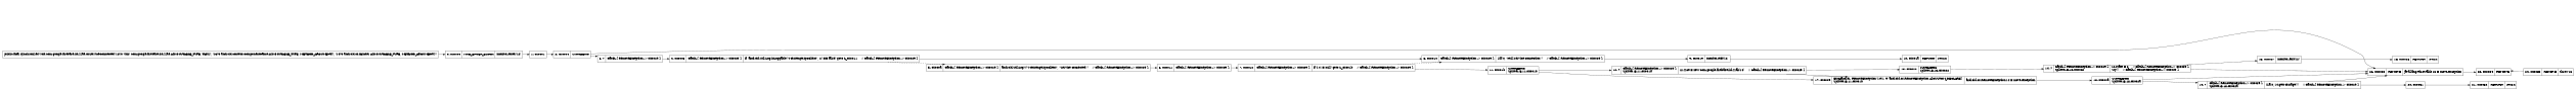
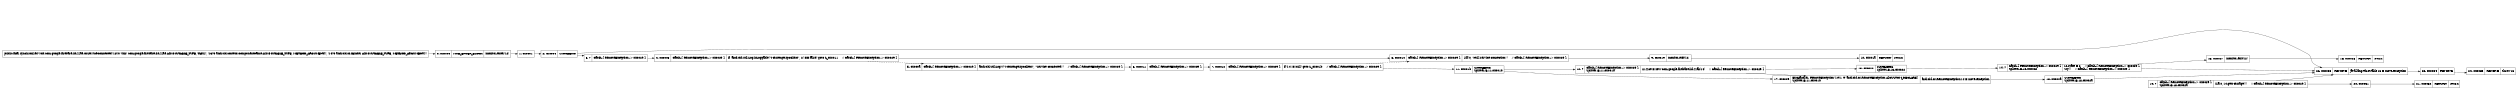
  digraph {
    rankdir=LR
    node [shape=record]
    n1 [label="{0\:\ 0x0000|MTH_ENTER_BLOCK\l|monitor\-enter(r2)\l}"]
    n2 [label="{1\:\ 0x0001}"]
    n3 [label="{2\:\ 0x0004|SYNTHETIC\l}"]
    n4 [label="{3\:\ ?|Catch:\{ RemoteException \-\> 0x0029 \}\l}"]
    n5 [label="{22\:\ 0x0033|REMOVE\l|java.lang.Throwable r3 = move\-exception\l}"]
    n6 [label="{4\:\ 0x0008|Catch:\{ RemoteException \-\> 0x0029 \}\l|if (android.util.Log.isLoggable(\"MessengerIpcClient\", 2) == false) goto L_0x0011     \/\/ Catch:\{ RemoteException \-\> 0x0029 \}\l}"]
    n7 [label="{23\:\ 0x0034|REMOVE\l}"]
    n8 [label="{5\:\ 0x000a|Catch:\{ RemoteException \-\> 0x0029 \}\l|android.util.Log.v(\"MessengerIpcClient\", \"Service connected\")     \/\/ Catch:\{ RemoteException \-\> 0x0029 \}\l}"]
    n9 [label="{8\:\ 0x0014|Catch:\{ RemoteException \-\> 0x0029 \}\l|zza(0, \"Null service connection\")     \/\/ Catch:\{ RemoteException \-\> 0x0029 \}\l}"]
    n10 [label="{6\:\ 0x0011|Catch:\{ RemoteException \-\> 0x0029 \}\l}"]
    n11 [label="{7\:\ 0x0012|Catch:\{ RemoteException \-\> 0x0029 \}\l|if (r4 != null) goto L_0x001b     \/\/ Catch:\{ RemoteException \-\> 0x0029 \}\l}"]
    n12 [label="{11\:\ 0x001b|SYNTHETIC\lSplitter:B:11:0x001b\l}"]
    n13 [label="{9\:\ 0x0019|monitor\-exit(r2)\l}"]
    n14 [label="{12\:\ ?|Catch:\{ RemoteException \-\> 0x0029 \}\lSplitter:B:11:0x001b\l|r2.zzce = new com.google.firebase.iid.zzah(r4)     \/\/ Catch:\{ RemoteException \-\> 0x0029 \}\l}"]
    n15 [label="{17\:\ 0x0029|ExcHandler: RemoteException (r4v1 'e' android.os.RemoteException A[CUSTOM_DECLARE])\lSplitter:B:11:0x001b\l|android.os.RemoteException r4 = move\-exception\l}"]
    n16 [label="{10\:\ 0x001a|RETURN\l|return\l}"]
    n17 [label="{13\:\ 0x0022|SYNTHETIC\lSplitter:B:13:0x0022\l}"]
    n18 [label="{18\:\ 0x002a|SYNTHETIC\lSplitter:B:18:0x002a\l}"]
    n19 [label="{14\:\ ?|Catch:\{ RemoteException \-\> 0x0029 \}\lSplitter:B:13:0x0022\l|r2.state = 2     \/\/ Catch:\{ RemoteException \-\> 0x0029 \}\lzzy()     \/\/ Catch:\{ RemoteException \-\> 0x0029 \}\l}"]
    n20 [label="{15\:\ 0x0027|monitor\-exit(r2)\l}"]
    n21 [label="{16\:\ 0x0028|RETURN\l|return\l}"]
    n22 [label="{19\:\ ?|Catch:\{ RemoteException \-\> 0x0029 \}\lSplitter:B:18:0x002a\l|zza(0, r4.getMessage())     \/\/ Catch:\{ RemoteException \-\> 0x0029 \}\l}"]
    n23 [label="{20\:\ 0x0031}"]
    n24 [label="{21\:\ 0x0032|RETURN\l|return\l}"]
    n25 [label="{24\:\ 0x0035|REMOVE\l|throw r3\l}"]
    n26 [label="{public final synchronized void com.google.firebase.iid.zzae.onServiceConnected((r2v0 'this' com.google.firebase.iid.zzae A[IMMUTABLE_TYPE, THIS]), (r3v0 android.content.ComponentName A[IMMUTABLE_TYPE, METHOD_ARGUMENT]), (r4v0 android.os.IBinder A[IMMUTABLE_TYPE, METHOD_ARGUMENT])) }"]
    n1 -> n2
    n2 -> n3
    n3 -> n4
    n3 -> n5
    n4 -> n6
    n5 -> n7
    n6 -> n8 [style=dashed]
    n6 -> n9
-   n25 -> n7
+   n7 -> n25
    n8 -> n10
    n9 -> n13
    n10 -> n11
    n11 -> n9 [style=dashed]
    n11 -> n12
    n12 -> n14
    n12 -> n15
    n13 -> n16
    n14 -> n15
    n14 -> n17
    n15 -> n18
    n17 -> n19
    n18 -> n5
-   n18 -> n22
    n19 -> n5
    n19 -> n20
    n20 -> n21
    n22 -> n5
    n22 -> n23
    n23 -> n24
    n26 -> n1
  }
